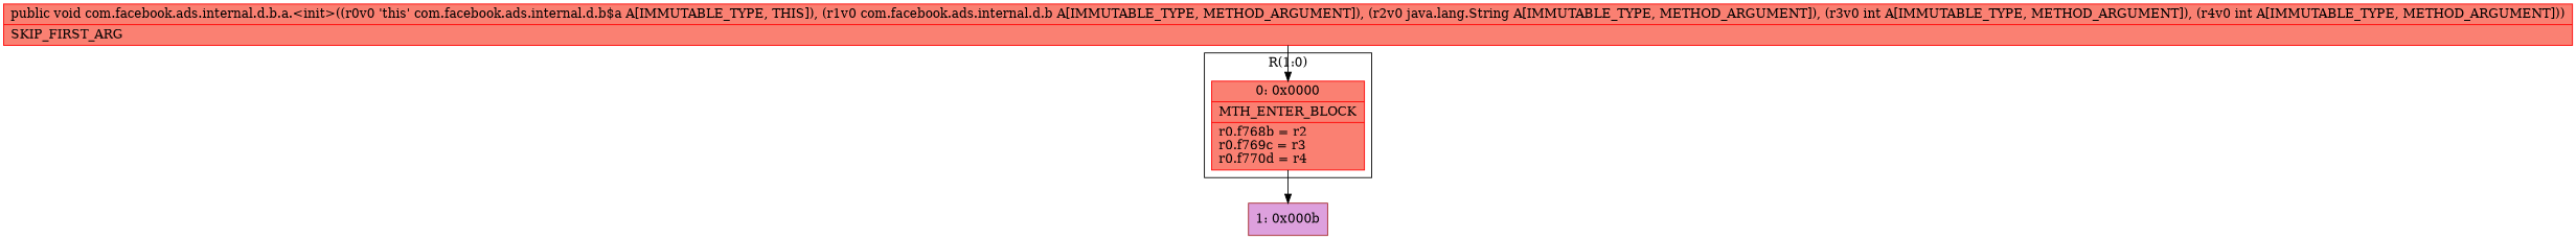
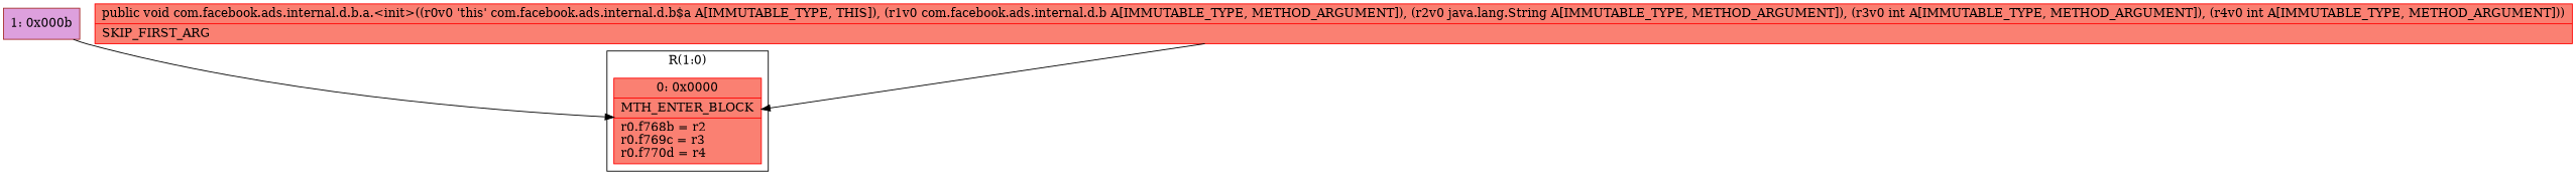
  digraph {
    node [color=red shape=record style=filled fillcolor=salmon]
    n1 [label="{0\:\ 0x0000|MTH_ENTER_BLOCK\l|r0.f768b = r2\lr0.f769c = r3\lr0.f770d = r4\l}"]
    n2 [color=brown label="{1\:\ 0x000b}" fillcolor=plum]
    n3 [label="{public void com.facebook.ads.internal.d.b.a.\<init\>((r0v0 'this' com.facebook.ads.internal.d.b$a A[IMMUTABLE_TYPE, THIS]), (r1v0 com.facebook.ads.internal.d.b A[IMMUTABLE_TYPE, METHOD_ARGUMENT]), (r2v0 java.lang.String A[IMMUTABLE_TYPE, METHOD_ARGUMENT]), (r3v0 int A[IMMUTABLE_TYPE, METHOD_ARGUMENT]), (r4v0 int A[IMMUTABLE_TYPE, METHOD_ARGUMENT]))  | SKIP_FIRST_ARG\l}"]
    subgraph cluster_1 {
      label="R(1:0)"
      n1
    }
-   n1 -> n2
+   n2 -> n1
    n3 -> n1
  }
